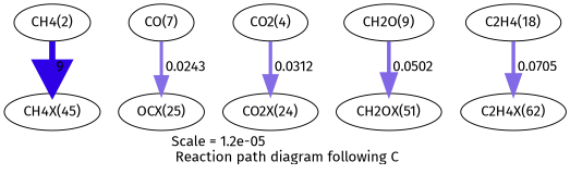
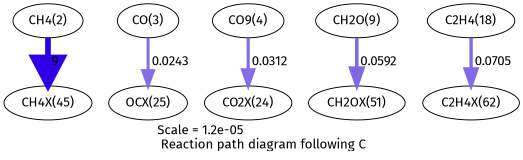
  digraph {
    fontname="Fira Sans"
    label="Scale = 1.2e-05\l Reaction path diagram following C"
    node [fontname="Fira Sans"]
    edge [fontname="Fira Sans"]
    n1 [label="CH4(2)"]
    n2 [label="CH4X(45)"]
-   n3 [label="CO(7)"]
+   n3 [label="CO(3)"]
    n4 [label="OCX(25)"]
-   n5 [label="CO2(4)"]
+   n5 [label="CO9(4)"]
    n6 [label="CO2X(24)"]
    n7 [label="CH2O(9)"]
    n8 [label="CH2OX(51)"]
    n9 [label="C2H4(18)"]
    n10 [label="C2H4X(62)"]
    n1 -> n2 [arrowsize=3 color="0.7, 1.5, 0.9" label=" 9" penwidth=6]
    n3 -> n4 [arrowsize=1.6 color="0.7, 0.524, 0.9" label=" 0.0243" penwidth=3.19]
    n5 -> n6 [arrowsize=1.69 color="0.7, 0.531, 0.9" label=" 0.0312" penwidth=3.38]
-   n7 -> n8 [arrowsize=1.87 color="0.7, 0.55, 0.9" label=" 0.0502" penwidth=3.74]
+   n7 -> n8 [arrowsize=1.87 color="0.7, 0.55, 0.9" label=" 0.0592" penwidth=3.74]
    n9 -> n10 [arrowsize=1.79 color="0.7, 0.54, 0.9" label=" 0.0705" penwidth=3.58]
  }
